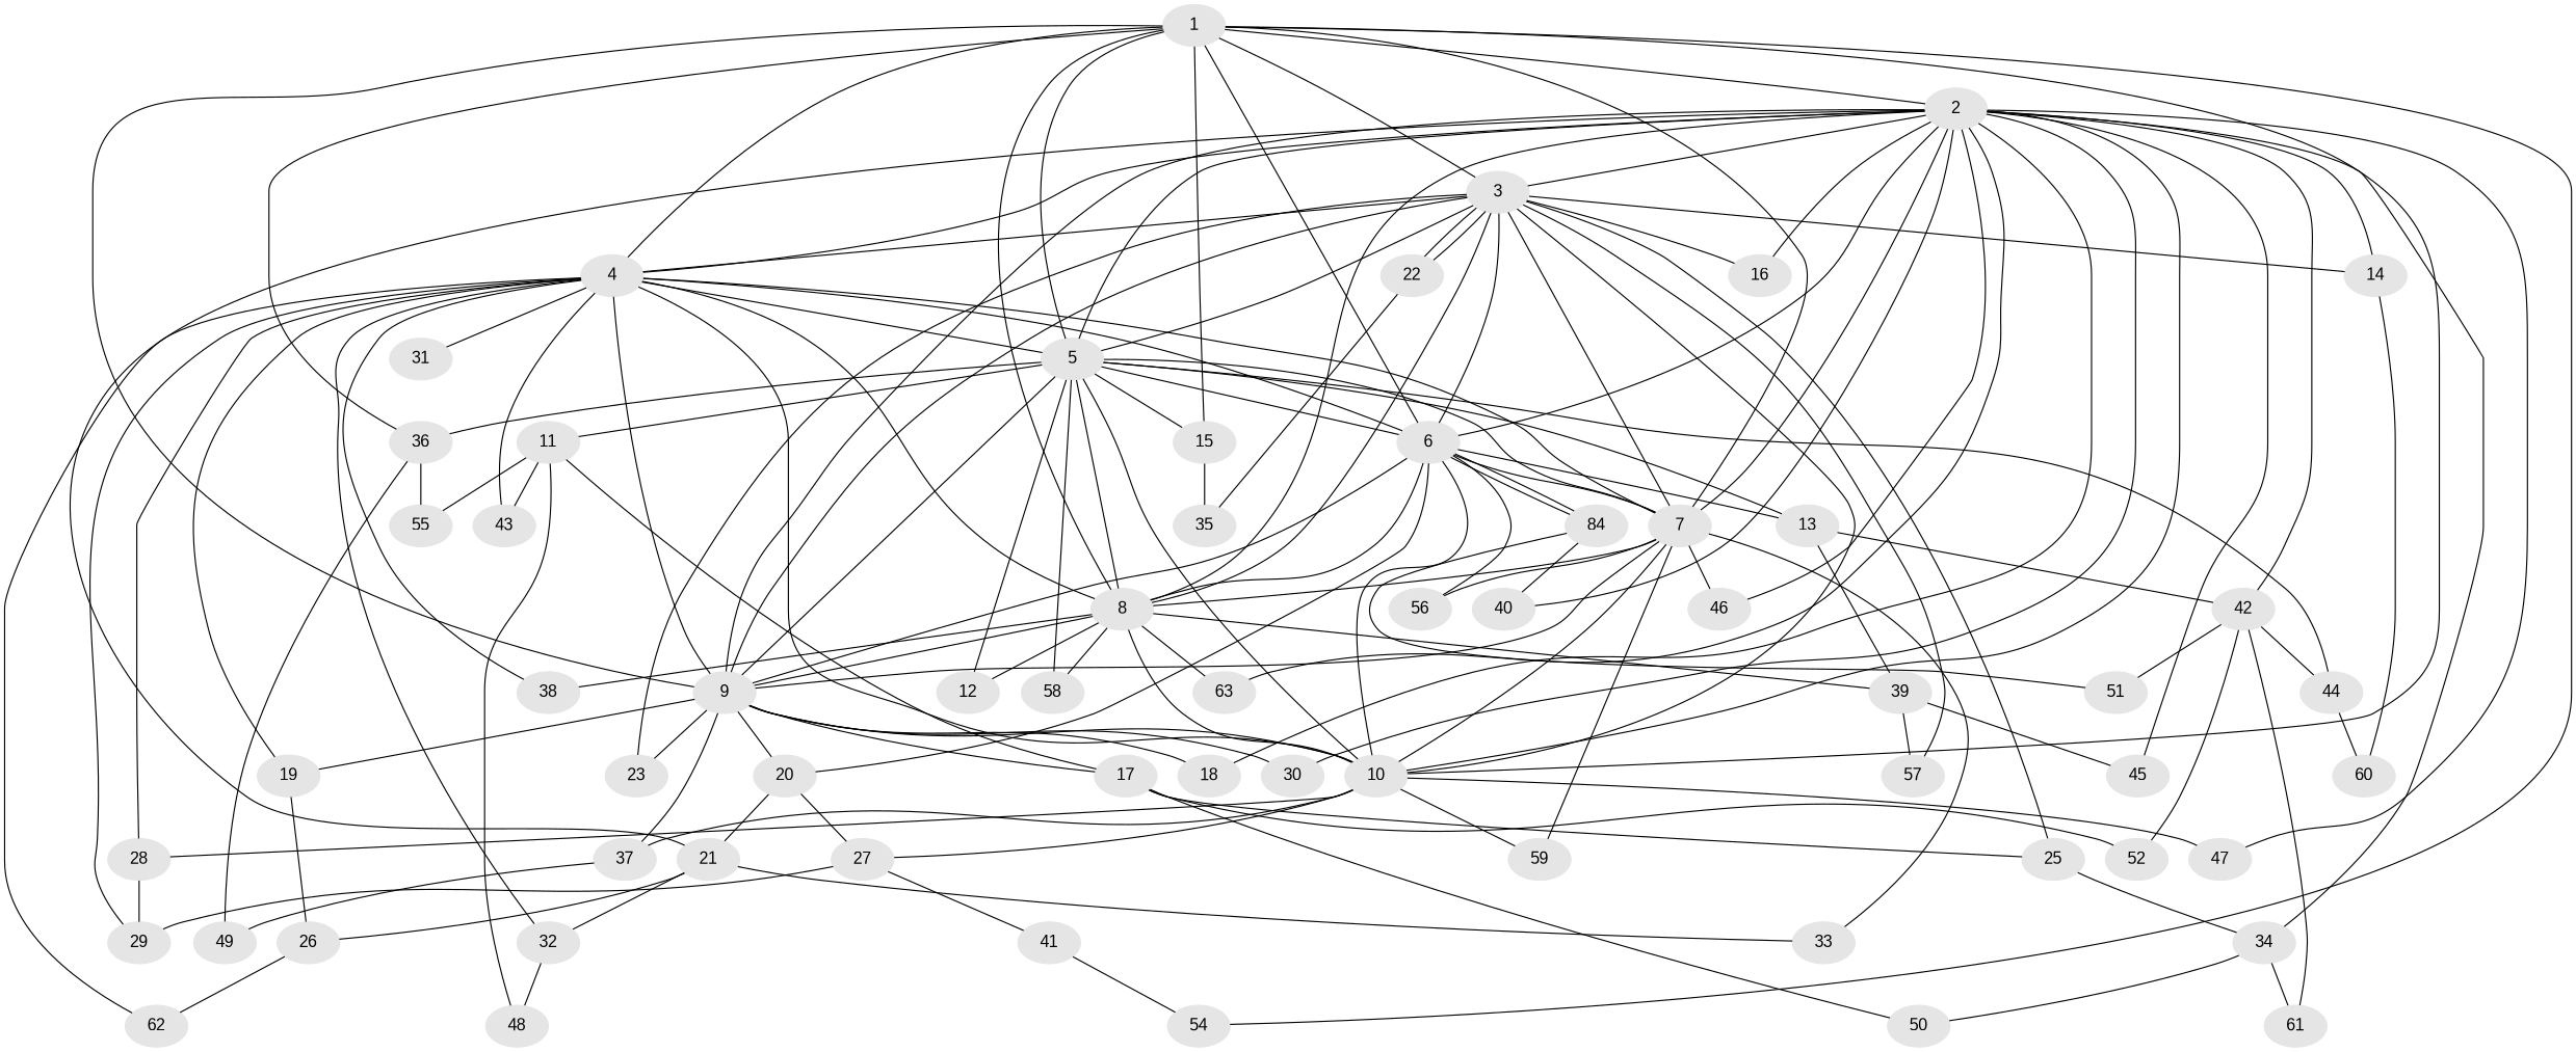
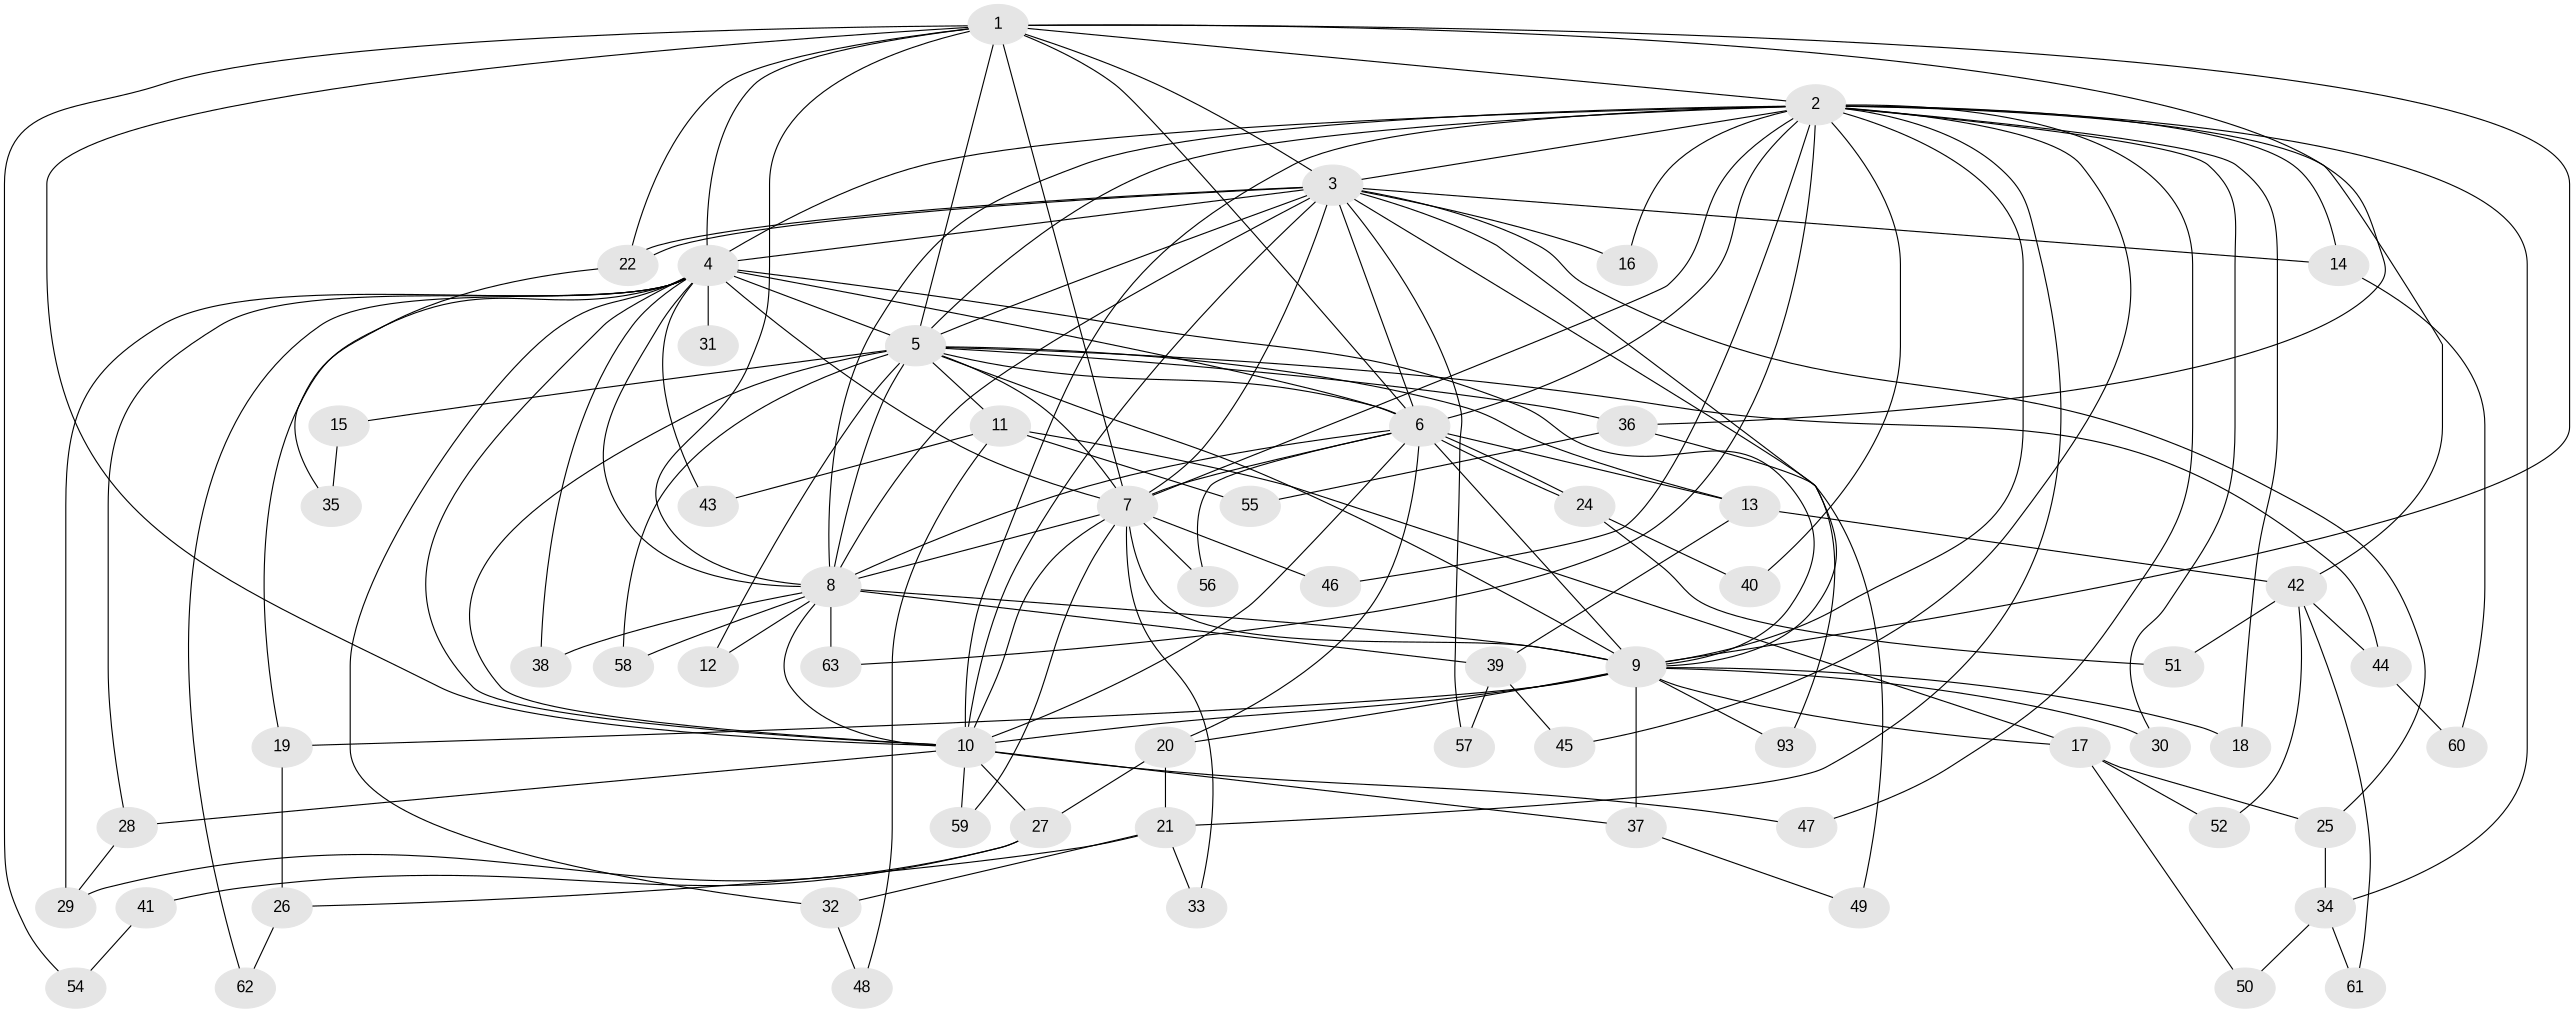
  graph {
    fontname="Liberation Sans"
    node [color=gray90 fontname="Liberation Sans" style=filled]
    edge [fontname="Liberation Sans"]
    1
    2
    3
    4
    5
    6
    7
    8
    9
    10
    15
    36
    54
    14
    16
    18
    21
    30
    34
    40
    42
    45
    46
    47
    63
    22
-   23
+   23 [label=93]
    25
    57
    19
    28
    29
    31
    32
    38
    43
    62
    11
    12
    13
    44
    58
    20
-   24 [label=84]
+   24
    56
    33
    59
    39
    17
    37
    27
    35
    55
    49
    60
    26
    50
    61
    52
    51
    48
    41
    1 -- 2
    1 -- 3
    1 -- 4
    1 -- 5
    1 -- 6
    1 -- 7
    1 -- 8
    1 -- 9
    1 -- 10
-   1 -- 15
+   1 -- 22
    1 -- 36
    1 -- 54
    2 -- 3
    2 -- 4
    2 -- 5
    2 -- 6
    2 -- 7
    2 -- 8
    2 -- 9
    2 -- 10
    2 -- 14
    2 -- 16
    2 -- 18
    2 -- 21
    2 -- 30
    2 -- 34
    2 -- 40
    2 -- 42
    2 -- 45
    2 -- 46
    2 -- 47
    2 -- 63
    3 -- 4
    3 -- 5
    3 -- 6
    3 -- 7
    3 -- 8
    3 -- 9
    3 -- 10
    3 -- 14
    3 -- 16
    3 -- 22
    3 -- 22
    3 -- 23
    3 -- 25
    3 -- 57
    4 -- 5
    4 -- 6
    4 -- 7
    4 -- 8
    4 -- 9
    4 -- 10
    4 -- 19
    4 -- 28
    4 -- 29
    4 -- 31
    4 -- 32
    4 -- 38
    4 -- 43
    4 -- 62
    5 -- 6
    5 -- 7
    5 -- 8
    5 -- 9
    5 -- 10
    5 -- 15
    5 -- 36
    5 -- 11
    5 -- 12
    5 -- 13
    5 -- 44
    5 -- 58
    6 -- 7
    6 -- 8
    6 -- 9
    6 -- 10
    6 -- 13
    6 -- 20
    6 -- 24
    6 -- 24
    6 -- 56
    7 -- 8
    7 -- 9
    7 -- 10
    7 -- 46
    7 -- 56
    7 -- 33
    7 -- 59
    8 -- 9
    8 -- 10
    8 -- 63
    8 -- 38
    8 -- 12
    8 -- 58
    8 -- 39
    9 -- 10
    9 -- 18
    9 -- 30
    9 -- 23
    9 -- 19
    9 -- 20
    9 -- 17
    9 -- 37
    10 -- 47
    10 -- 28
    10 -- 59
    10 -- 37
    10 -- 27
    15 -- 35
    36 -- 55
    36 -- 49
    14 -- 60
    21 -- 32
    21 -- 33
    21 -- 26
    34 -- 50
    34 -- 61
    42 -- 44
    42 -- 61
    42 -- 52
    42 -- 51
    22 -- 35
    25 -- 34
    19 -- 26
    28 -- 29
    32 -- 48
    11 -- 43
    11 -- 17
    11 -- 55
    11 -- 48
    13 -- 42
    13 -- 39
    44 -- 60
    20 -- 21
    20 -- 27
    24 -- 40
    24 -- 51
    39 -- 45
    39 -- 57
    17 -- 25
    17 -- 50
    17 -- 52
    37 -- 49
    27 -- 29
    27 -- 41
    26 -- 62
    41 -- 54
  }
